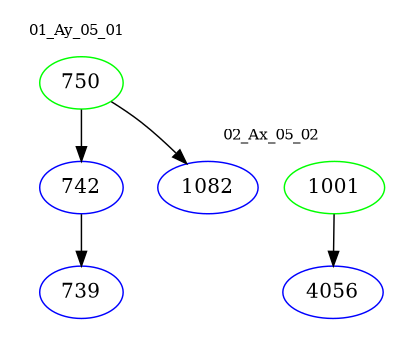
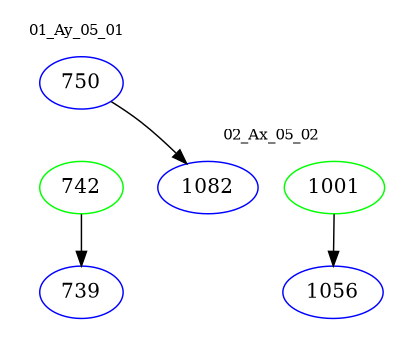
  digraph {
    node [color=blue]
    edge [color=black]
-   n1 [color=green label=750]
-   n2 [label=742]
+   n1 [label=750]
+   n2 [color=green label=742]
    n3 [label=739]
    n4 [color=green label=1001]
-   n5 [label=4056]
+   n5 [label=1056]
    n6 [label=1082]
    subgraph cluster_1 {
      color=white
      fontsize=10
      label="01_Ay_05_01"
      n1
      n2
      n3
    }
    subgraph cluster_2 {
      color=white
      fontsize=10
      label="02_Ax_05_02"
      n4
      n5
      n6
    }
-   n1 -> n2
    n1 -> n6
    n2 -> n3
    n4 -> n5
  }
